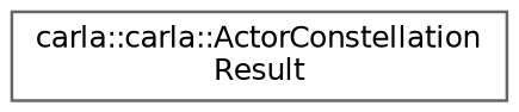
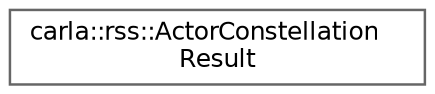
  digraph {
    rankdir=LR
-   n1 [color=grey40 fillcolor=white fontname=Helvetica fontsize=10 height=0.2 label="carla::carla::ActorConstellation\lResult" shape=box style=filled width=0.4]
+   n1 [color=grey40 fillcolor=white fontname=Helvetica fontsize=10 height=0.2 label="carla::rss::ActorConstellation\lResult" shape=box style=filled width=0.4]
  }
